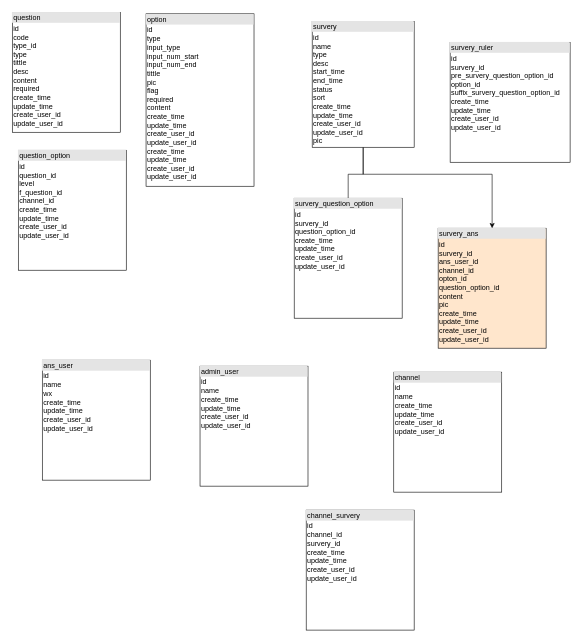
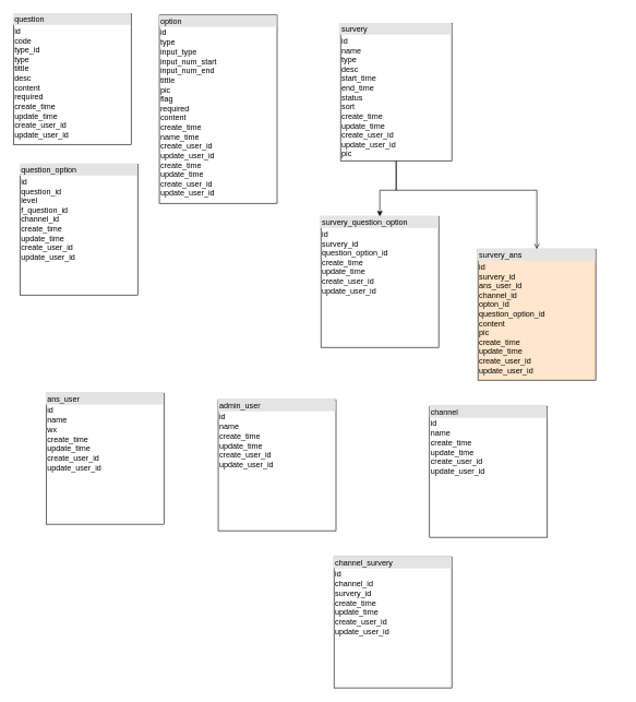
  <mxCell id="0" />
  <mxCell id="1" parent="0" />
  <mxCell id="2" value="&lt;div style=&quot;box-sizing: border-box ; width: 100% ; background: #e4e4e4 ; padding: 2px&quot;&gt;question&lt;/div&gt;&lt;table style=&quot;width: 100% ; font-size: 1em&quot; cellpadding=&quot;2&quot; cellspacing=&quot;0&quot;&gt;&lt;tbody&gt;&lt;tr&gt;&lt;td&gt;id&lt;br&gt;code&lt;br&gt;type_id&lt;br&gt;type&lt;br&gt;tittle&lt;br&gt;desc&lt;br&gt;content&lt;br&gt;required&lt;br&gt;create_time&lt;br&gt;update_time&lt;br&gt;create_user_id&lt;br&gt;update_user_id&lt;br&gt;&lt;table cellpadding=&quot;2&quot; cellspacing=&quot;0&quot; style=&quot;font-size: 1em ; width: 180px&quot;&gt;&lt;tbody&gt;&lt;tr&gt;&lt;td&gt;&lt;br&gt;&lt;/td&gt;&lt;td&gt;&lt;br&gt;&lt;/td&gt;&lt;td&gt;&lt;br&gt;&lt;/td&gt;&lt;/tr&gt;&lt;/tbody&gt;&lt;/table&gt;&lt;/td&gt;&lt;td&gt;&lt;br&gt;&lt;/td&gt;&lt;/tr&gt;&lt;tr&gt;&lt;td&gt;&lt;br&gt;&lt;/td&gt;&lt;td&gt;&lt;br&gt;&lt;/td&gt;&lt;/tr&gt;&lt;/tbody&gt;&lt;/table&gt;" style="verticalAlign=top;align=left;overflow=fill;html=1;" parent="1" vertex="1"><mxGeometry x="20" y="20" width="180" height="200" as="geometry" /></mxCell>
- <mxCell id="3" value="&lt;div style=&quot;box-sizing: border-box ; width: 100% ; background: #e4e4e4 ; padding: 2px&quot;&gt;option&lt;/div&gt;&lt;table style=&quot;width: 100% ; font-size: 1em&quot; cellpadding=&quot;2&quot; cellspacing=&quot;0&quot;&gt;&lt;tbody&gt;&lt;tr&gt;&lt;td&gt;id&lt;br&gt;type&lt;br&gt;input_type&lt;br&gt;input_num_start&lt;br&gt;input_num_end&lt;br&gt;tittle&lt;br&gt;pic&lt;br&gt;flag&lt;br&gt;required&lt;br&gt;content&lt;br&gt;create_time&lt;br&gt;update_time&lt;br&gt;create_user_id&lt;br&gt;update_user_id&lt;br&gt;create_time&lt;br&gt;update_time&lt;br&gt;create_user_id&lt;br&gt;update_user_id&lt;br&gt;&lt;br&gt;&lt;br&gt;&lt;/td&gt;&lt;td&gt;&lt;br&gt;&lt;/td&gt;&lt;/tr&gt;&lt;tr&gt;&lt;td&gt;&lt;br&gt;&lt;/td&gt;&lt;td&gt;&lt;br&gt;&lt;/td&gt;&lt;/tr&gt;&lt;/tbody&gt;&lt;/table&gt;" style="verticalAlign=top;align=left;overflow=fill;html=1;" parent="1" vertex="1"><mxGeometry x="243" y="22.5" width="180" height="287.5" as="geometry" /></mxCell>
- <mxCell id="4" style="edgeStyle=orthogonalEdgeStyle;rounded=0;orthogonalLoop=1;jettySize=auto;html=1;endArrow=none;" parent="1" source="6" target="7" edge="1"><mxGeometry relative="1" as="geometry"><Array as="points"><mxPoint x="605" y="290" /><mxPoint x="580" y="290" /></Array></mxGeometry></mxCell>
- <mxCell id="5" style="edgeStyle=orthogonalEdgeStyle;rounded=0;orthogonalLoop=1;jettySize=auto;html=1;exitX=0.5;exitY=1;exitDx=0;exitDy=0;" parent="1" source="6" target="10" edge="1"><mxGeometry relative="1" as="geometry"><Array as="points"><mxPoint x="605" y="290" /><mxPoint x="820" y="290" /></Array></mxGeometry></mxCell>
+ <mxCell id="3" value="&lt;div style=&quot;box-sizing: border-box ; width: 100% ; background: #e4e4e4 ; padding: 2px&quot;&gt;option&lt;/div&gt;&lt;table style=&quot;width: 100% ; font-size: 1em&quot; cellpadding=&quot;2&quot; cellspacing=&quot;0&quot;&gt;&lt;tbody&gt;&lt;tr&gt;&lt;td&gt;id&lt;br&gt;type&lt;br&gt;input_type&lt;br&gt;input_num_start&lt;br&gt;input_num_end&lt;br&gt;tittle&lt;br&gt;pic&lt;br&gt;flag&lt;br&gt;required&lt;br&gt;content&lt;br&gt;create_time&lt;br&gt;name_time&lt;br&gt;create_user_id&lt;br&gt;update_user_id&lt;br&gt;create_time&lt;br&gt;update_time&lt;br&gt;create_user_id&lt;br&gt;update_user_id&lt;br&gt;&lt;br&gt;&lt;br&gt;&lt;/td&gt;&lt;td&gt;&lt;br&gt;&lt;/td&gt;&lt;/tr&gt;&lt;tr&gt;&lt;td&gt;&lt;br&gt;&lt;/td&gt;&lt;td&gt;&lt;br&gt;&lt;/td&gt;&lt;/tr&gt;&lt;/tbody&gt;&lt;/table&gt;" style="verticalAlign=top;align=left;overflow=fill;html=1;" parent="1" vertex="1"><mxGeometry x="243" y="22.5" width="180" height="287.5" as="geometry" /></mxCell>
+ <mxCell id="4" style="edgeStyle=orthogonalEdgeStyle;rounded=0;orthogonalLoop=1;jettySize=auto;html=1;" parent="1" source="6" target="7" edge="1"><mxGeometry relative="1" as="geometry"><Array as="points"><mxPoint x="605" y="290" /><mxPoint x="580" y="290" /></Array></mxGeometry></mxCell>
+ <mxCell id="5" style="edgeStyle=orthogonalEdgeStyle;rounded=0;orthogonalLoop=1;jettySize=auto;html=1;exitX=0.5;exitY=1;exitDx=0;exitDy=0;endArrow=open;" parent="1" source="6" target="10" edge="1"><mxGeometry relative="1" as="geometry"><Array as="points"><mxPoint x="605" y="290" /><mxPoint x="820" y="290" /></Array></mxGeometry></mxCell>
  <mxCell id="6" value="&lt;div style=&quot;box-sizing: border-box ; width: 100% ; background: #e4e4e4 ; padding: 2px&quot;&gt;survery&lt;/div&gt;&lt;table style=&quot;width: 100% ; font-size: 1em&quot; cellpadding=&quot;2&quot; cellspacing=&quot;0&quot;&gt;&lt;tbody&gt;&lt;tr&gt;&lt;td&gt;id&lt;span&gt; &lt;/span&gt;&lt;br&gt;name&lt;br&gt;type&lt;br&gt;desc&lt;br&gt;start_time&lt;br&gt;end_time&lt;br&gt;status&lt;br&gt;sort&lt;br&gt;create_time&lt;br&gt;update_time&lt;br&gt;create_user_id&lt;br&gt;update_user_id&lt;br&gt;pic&lt;span&gt;&lt;/span&gt;&lt;/td&gt;&lt;td&gt;&lt;br&gt;&lt;/td&gt;&lt;/tr&gt;&lt;tr&gt;&lt;td&gt;&lt;br&gt;&lt;/td&gt;&lt;td&gt;&lt;br&gt;&lt;/td&gt;&lt;/tr&gt;&lt;/tbody&gt;&lt;/table&gt;" style="verticalAlign=top;align=left;overflow=fill;html=1;" parent="1" vertex="1"><mxGeometry x="520" y="35" width="170" height="210" as="geometry" /></mxCell>
  <mxCell id="7" value="&lt;div style=&quot;box-sizing: border-box ; width: 100% ; background: #e4e4e4 ; padding: 2px&quot;&gt;survery_question_option&lt;/div&gt;&lt;table style=&quot;width: 100% ; font-size: 1em&quot; cellpadding=&quot;2&quot; cellspacing=&quot;0&quot;&gt;&lt;tbody&gt;&lt;tr&gt;&lt;td&gt;id&lt;span&gt; &lt;/span&gt;&lt;br&gt;survery_id&lt;br&gt;question_option_id&lt;br&gt;create_time&lt;br&gt;update_time&lt;br&gt;create_user_id&lt;br&gt;update_user_id&lt;span&gt;&lt;/span&gt;&lt;/td&gt;&lt;td&gt;&lt;br&gt;&lt;/td&gt;&lt;/tr&gt;&lt;tr&gt;&lt;td&gt;&lt;br&gt;&lt;/td&gt;&lt;td&gt;&lt;br&gt;&lt;/td&gt;&lt;/tr&gt;&lt;/tbody&gt;&lt;/table&gt;" style="verticalAlign=top;align=left;overflow=fill;html=1;" parent="1" vertex="1"><mxGeometry x="490" y="330" width="180" height="200" as="geometry" /></mxCell>
  <mxCell id="8" value="&lt;div style=&quot;box-sizing: border-box ; width: 100% ; background: #e4e4e4 ; padding: 2px&quot;&gt;question_option&lt;/div&gt;&lt;table style=&quot;width: 100% ; font-size: 1em&quot; cellpadding=&quot;2&quot; cellspacing=&quot;0&quot;&gt;&lt;tbody&gt;&lt;tr&gt;&lt;td&gt;id&lt;span&gt; &lt;/span&gt;&lt;br&gt;question_id&lt;br&gt;level&lt;br&gt;f_question_id&lt;br&gt;channel_id&lt;br&gt;create_time&lt;br&gt;update_time&lt;br&gt;create_user_id&lt;br&gt;update_user_id&lt;span&gt;&lt;/span&gt;&lt;/td&gt;&lt;td&gt;&lt;br&gt;&lt;/td&gt;&lt;/tr&gt;&lt;tr&gt;&lt;td&gt;&lt;br&gt;&lt;/td&gt;&lt;td&gt;&lt;br&gt;&lt;/td&gt;&lt;/tr&gt;&lt;/tbody&gt;&lt;/table&gt;" style="verticalAlign=top;align=left;overflow=fill;html=1;" parent="1" vertex="1"><mxGeometry x="30" y="250" width="180" height="200" as="geometry" /></mxCell>
- <mxCell id="9" value="&lt;div style=&quot;box-sizing: border-box ; width: 100% ; background: #e4e4e4 ; padding: 2px&quot;&gt;survery_ruler&lt;/div&gt;&lt;table style=&quot;width: 100% ; font-size: 1em&quot; cellpadding=&quot;2&quot; cellspacing=&quot;0&quot;&gt;&lt;tbody&gt;&lt;tr&gt;&lt;td&gt;id&lt;span&gt; &lt;/span&gt;&lt;br&gt;survery_id&lt;br&gt;pre_survery_question_option_id&lt;br&gt;option_id&lt;br&gt;suffix_survery_question_option_id&lt;br&gt;create_time&lt;br&gt;update_time&lt;br&gt;create_user_id&lt;br&gt;update_user_id&lt;span&gt;&lt;/span&gt;&lt;/td&gt;&lt;td&gt;&lt;br&gt;&lt;/td&gt;&lt;/tr&gt;&lt;tr&gt;&lt;td&gt;&lt;br&gt;&lt;/td&gt;&lt;td&gt;&lt;br&gt;&lt;/td&gt;&lt;/tr&gt;&lt;/tbody&gt;&lt;/table&gt;" style="verticalAlign=top;align=left;overflow=fill;html=1;" parent="1" vertex="1"><mxGeometry x="750" y="70" width="200" height="200" as="geometry" /></mxCell>
  <mxCell id="10" value="&lt;div style=&quot;box-sizing: border-box ; width: 100% ; background: #e4e4e4 ; padding: 2px&quot;&gt;survery_ans&lt;/div&gt;&lt;table style=&quot;width: 100% ; font-size: 1em&quot; cellpadding=&quot;2&quot; cellspacing=&quot;0&quot;&gt;&lt;tbody&gt;&lt;tr&gt;&lt;td&gt;id&lt;span&gt; &lt;/span&gt;&lt;br&gt;survery_id&lt;br&gt;ans_user_id&lt;br&gt;channel_id&lt;br&gt;opton_id&lt;br&gt;question_option_id&lt;br&gt;content&lt;br&gt;pic&lt;br&gt;create_time&lt;br&gt;update_time&lt;br&gt;create_user_id&lt;br&gt;update_user_id&lt;span&gt;&lt;/span&gt;&lt;/td&gt;&lt;td&gt;&lt;br&gt;&lt;/td&gt;&lt;/tr&gt;&lt;tr&gt;&lt;td&gt;&lt;br&gt;&lt;/td&gt;&lt;td&gt;&lt;br&gt;&lt;/td&gt;&lt;/tr&gt;&lt;/tbody&gt;&lt;/table&gt;" style="verticalAlign=top;align=left;overflow=fill;html=1;fillColor=#ffe6cc;" parent="1" vertex="1"><mxGeometry x="730" y="380" width="180" height="200" as="geometry" /></mxCell>
  <mxCell id="11" value="&lt;div style=&quot;box-sizing: border-box ; width: 100% ; background: #e4e4e4 ; padding: 2px&quot;&gt;admin_user&lt;/div&gt;&lt;table style=&quot;width: 100% ; font-size: 1em&quot; cellpadding=&quot;2&quot; cellspacing=&quot;0&quot;&gt;&lt;tbody&gt;&lt;tr&gt;&lt;td&gt;id&lt;span&gt; &lt;/span&gt;&lt;br&gt;name&lt;br&gt;create_time&lt;br&gt;update_time&lt;br&gt;create_user_id&lt;br&gt;update_user_id&lt;span&gt;&lt;/span&gt;&lt;/td&gt;&lt;td&gt;&lt;br&gt;&lt;/td&gt;&lt;/tr&gt;&lt;tr&gt;&lt;td&gt;&lt;br&gt;&lt;/td&gt;&lt;td&gt;&lt;br&gt;&lt;/td&gt;&lt;/tr&gt;&lt;/tbody&gt;&lt;/table&gt;" style="verticalAlign=top;align=left;overflow=fill;html=1;" parent="1" vertex="1"><mxGeometry x="333" y="610" width="180" height="200" as="geometry" /></mxCell>
  <mxCell id="12" value="&lt;div style=&quot;box-sizing: border-box ; width: 100% ; background: #e4e4e4 ; padding: 2px&quot;&gt;ans_user&lt;/div&gt;&lt;table style=&quot;width: 100% ; font-size: 1em&quot; cellpadding=&quot;2&quot; cellspacing=&quot;0&quot;&gt;&lt;tbody&gt;&lt;tr&gt;&lt;td&gt;id&lt;span&gt; &lt;/span&gt;&lt;br&gt;name&lt;br&gt;wx&lt;br&gt;create_time&lt;br&gt;update_time&lt;br&gt;create_user_id&lt;br&gt;update_user_id&lt;span&gt;&lt;/span&gt;&lt;/td&gt;&lt;td&gt;&lt;br&gt;&lt;/td&gt;&lt;/tr&gt;&lt;tr&gt;&lt;td&gt;&lt;br&gt;&lt;/td&gt;&lt;td&gt;&lt;br&gt;&lt;/td&gt;&lt;/tr&gt;&lt;/tbody&gt;&lt;/table&gt;" style="verticalAlign=top;align=left;overflow=fill;html=1;" parent="1" vertex="1"><mxGeometry x="70" y="600" width="180" height="200" as="geometry" /></mxCell>
  <mxCell id="13" value="&lt;div style=&quot;box-sizing: border-box ; width: 100% ; background: #e4e4e4 ; padding: 2px&quot;&gt;channel&lt;/div&gt;&lt;table style=&quot;width: 100% ; font-size: 1em&quot; cellpadding=&quot;2&quot; cellspacing=&quot;0&quot;&gt;&lt;tbody&gt;&lt;tr&gt;&lt;td&gt;id&lt;span&gt; &lt;/span&gt;&lt;br&gt;name&lt;br&gt;create_time&lt;br&gt;update_time&lt;br&gt;create_user_id&lt;br&gt;update_user_id&lt;span&gt;&lt;/span&gt;&lt;/td&gt;&lt;td&gt;&lt;br&gt;&lt;/td&gt;&lt;/tr&gt;&lt;tr&gt;&lt;td&gt;&lt;br&gt;&lt;/td&gt;&lt;td&gt;&lt;br&gt;&lt;/td&gt;&lt;/tr&gt;&lt;/tbody&gt;&lt;/table&gt;" style="verticalAlign=top;align=left;overflow=fill;html=1;" parent="1" vertex="1"><mxGeometry x="656" y="620" width="180" height="200" as="geometry" /></mxCell>
  <mxCell id="14" value="&lt;div style=&quot;box-sizing: border-box ; width: 100% ; background: #e4e4e4 ; padding: 2px&quot;&gt;channel_survery&lt;/div&gt;&lt;table style=&quot;width: 100% ; font-size: 1em&quot; cellpadding=&quot;2&quot; cellspacing=&quot;0&quot;&gt;&lt;tbody&gt;&lt;tr&gt;&lt;td&gt;id&lt;span&gt; &lt;/span&gt;&lt;br&gt;channel_id&lt;br&gt;survery_id&lt;br&gt;create_time&lt;br&gt;update_time&lt;br&gt;create_user_id&lt;br&gt;update_user_id&lt;span&gt;&lt;/span&gt;&lt;/td&gt;&lt;td&gt;&lt;br&gt;&lt;/td&gt;&lt;/tr&gt;&lt;tr&gt;&lt;td&gt;&lt;br&gt;&lt;/td&gt;&lt;td&gt;&lt;br&gt;&lt;/td&gt;&lt;/tr&gt;&lt;/tbody&gt;&lt;/table&gt;" style="verticalAlign=top;align=left;overflow=fill;html=1;" parent="1" vertex="1"><mxGeometry x="510" y="850" width="180" height="200" as="geometry" /></mxCell>
